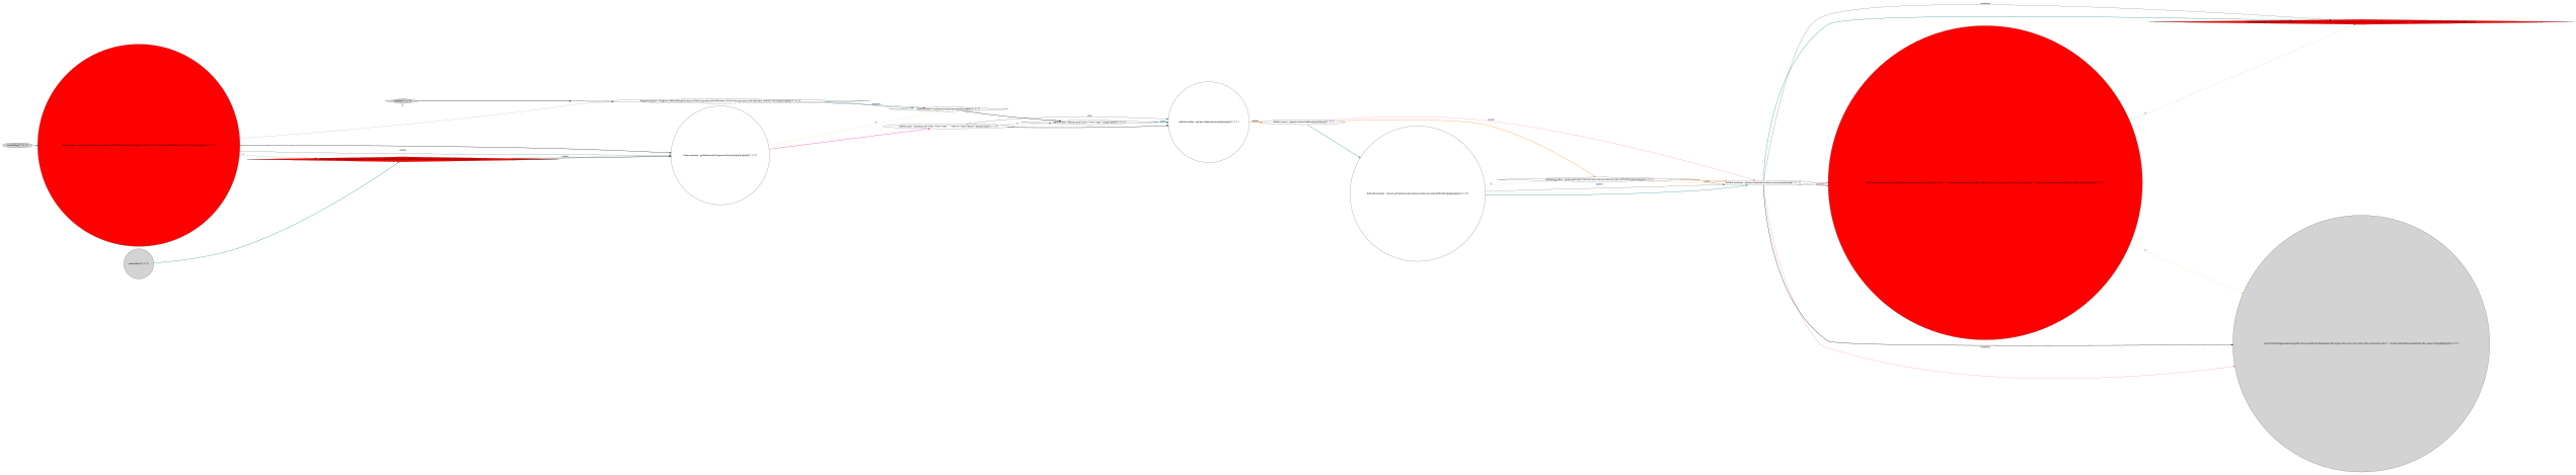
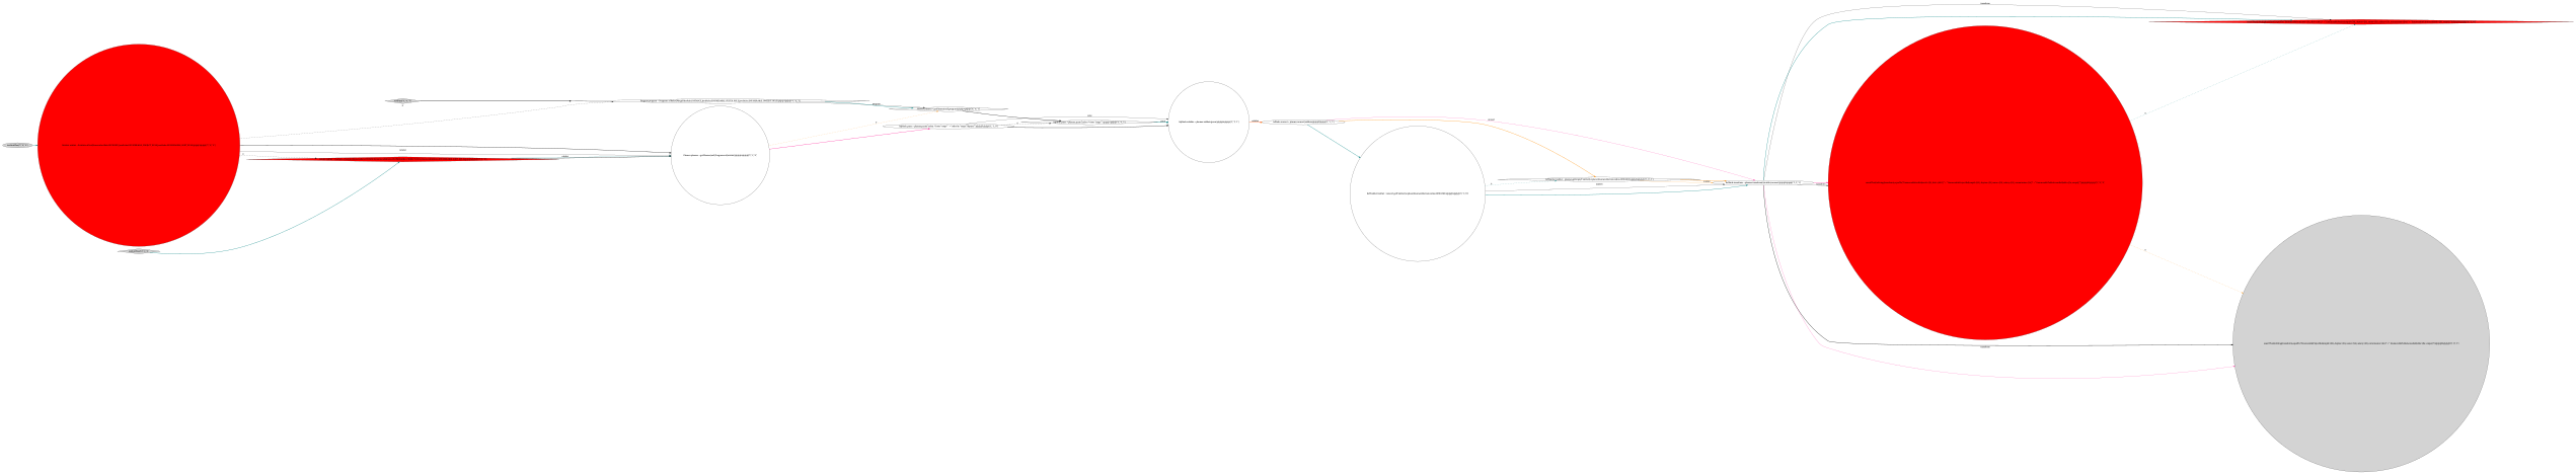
  digraph {
    rankdir=LR
    fontname=Merriweather
    node [fillcolor=white shape=diamond style=filled fontname=Merriweather]
    edge [style=bold color=black fontname=Merriweather]
    n1 [label="SqlNode parse = planner.parse(\"select * from \"emps\" \" + \"order by \"emps\".\"deptno\"\")@@@5@@@['1', '1', '0']" shape=ellipse]
    n2 [label="SqlNode parse = planner.parse(\"select * from \"emps\"\")@@@5@@@['0', '0', '1']"]
    n3 [label="SqlNode validate = planner.validate(parse)@@@6@@@['1', '1', '1']" shape=circle]
    n4 [label="Program program = Programs.ofRules(MergeFilterRule.INSTANCE,JavaRules.ENUMERABLE_FILTER_RULE,JavaRules.ENUMERABLE_PROJECT_RULE)@@@3@@@['0', '0', '1']"]
    n5 [label="Planner planner = getPlanner(null,program)@@@4@@@['0', '0', '1']"]
    n6 [fillcolor=lightgray label="testPlan['0', '0', '1']"]
    n7 [fillcolor=lightgray label="testSortPlan['1', '0', '0']" shape=ellipse]
    n8 [fillcolor=red label="RuleSet ruleSet = RuleSets.ofList(RemoveSortRule.INSTANCE,JavaRules.ENUMERABLE_PROJECT_RULE,JavaRules.ENUMERABLE_SORT_RULE)@@@3@@@['1', '0', '0']" shape=circle]
    n9 [label="Planner planner = getPlanner(null,Programs.of(ruleSet))@@@4@@@['1', '1', '0']" shape=circle]
    n10 [fillcolor=red label="assertThat(toString(transform),equalTo(\"EnumerableSort(sort0=($1(, dir0=(ASC()\" + \" EnumerableProject(empid=($0(, deptno=($1(, name=($2(, salary=($3(, commission=($4()\" + \" EnumerableTableScan(table=((hr, emps(()\"))@@@10@@@['0', '1', '0']"]
    n11 [label="RelTraitSet traitSet = planner.getEmptyTraitSet().replace(EnumerableConvention.INSTANCE)@@@8@@@['0', '0', '1']"]
    n12 [label="RelNode transform = planner.transform(0,traitSet,convert)@@@9@@@['1', '1', '1']" shape=ellipse]
    n13 [fillcolor=red label="RuleSet ruleSet = RuleSets.ofList(SortRemoveRule.INSTANCE,EnumerableRules.ENUMERABLE_PROJECT_RULE,EnumerableRules.ENUMERABLE_SORT_RULE)@@@3@@@['0', '1', '0']"]
    n14 [label="RelNode convert = planner.convert(validate)@@@7@@@['1', '1', '1']" shape=ellipse]
    n15 [fillcolor=red label="assertThat(toString(transform),equalTo(\"EnumerableSortRel(sort0=($1(, dir0=(ASC()\" + \" EnumerableProjectRel(empid=($0(, deptno=($1(, name=($2(, salary=($3(, commission=($4()\" + \" EnumerableTableAccessRel(table=((hr, emps(()\"))@@@10@@@['1', '0', '0']" shape=circle]
    n16 [fillcolor=lightgray label="assertThat(toString(transform),equalTo(\"EnumerableProjectRel(empid=($0(, deptno=($1(, name=($2(, salary=($3(, commission=($4()\" + \" EnumerableTableAccessRel(table=((hr, emps(()\"))@@@10@@@['0', '0', '1']" shape=circle]
    n17 [label="RelTraitSet traitSet = convert.getTraitSet().replace(EnumerableConvention.INSTANCE)@@@8@@@['1', '1', '0']" shape=circle]
-   n18 [fillcolor=lightgray label="testSortPlan['0', '1', '0']" shape=circle]
+   n18 [fillcolor=lightgray label="testSortPlan['0', '1', '0']"]
    n1 -> n2 [label=0 style=dashed]
    n1 -> n3
    n1 -> n3 [label=parse style=solid]
    n2 -> n3 [color=teal]
    n2 -> n3 [label=parse style=solid color=teal]
    n3 -> n14 [label=validate style=solid color=deeppink]
    n3 -> n14 [color=darkorange]
    n4 -> n5 [label=program style=solid]
    n4 -> n5 [color=teal]
    n5 -> n2
    n6 -> n4
    n7 -> n8 [color=teal]
    n8 -> n4 [label=0 style=dashed]
    n8 -> n9
    n8 -> n9 [label=ruleSet style=solid]
    n8 -> n13 [label=0 style=dashed]
    n9 -> n1 [color=deeppink]
    n9 -> n5 [label=0 style=dashed color=darkorange]
    n11 -> n12 [label=traitSet style=solid color=darkorange]
    n11 -> n12 [color=darkorange]
    n12 -> n10 [label=transform style=solid]
    n12 -> n10 [color=teal]
    n12 -> n15 [color=deeppink]
    n12 -> n15 [label=transform style=solid]
    n12 -> n16
    n12 -> n16 [label=transform style=solid color=deeppink]
    n13 -> n9
    n13 -> n9 [label=ruleSet style=solid color=teal]
    n14 -> n11 [color=darkorange]
    n14 -> n12 [label=convert style=solid color=deeppink]
    n14 -> n17 [color=teal]
    n15 -> n10 [label=0 style=dashed color=teal]
    n15 -> n16 [label=0 style=dashed color=darkorange]
    n17 -> n11 [label=0 style=dashed color=teal]
    n17 -> n12 [color=teal]
    n17 -> n12 [label=traitSet style=solid]
    n18 -> n13 [color=teal]
  }
